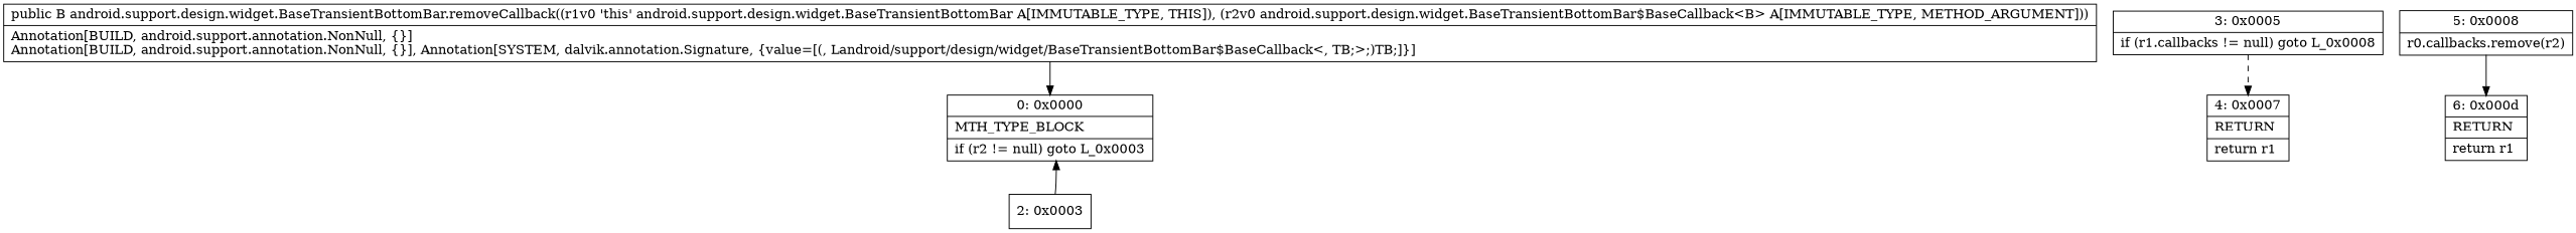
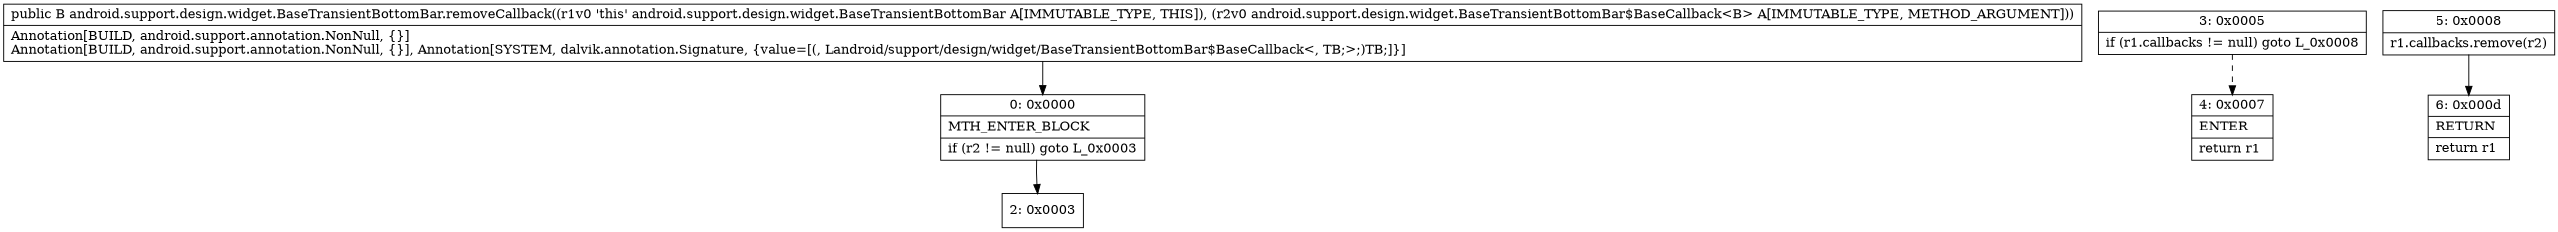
  digraph {
    node [shape=record]
-   n1 [label="{0\:\ 0x0000|MTH_TYPE_BLOCK\l|if (r2 != null) goto L_0x0003\l}"]
+   n1 [label="{0\:\ 0x0000|MTH_ENTER_BLOCK\l|if (r2 != null) goto L_0x0003\l}"]
    n2 [label="{2\:\ 0x0003}"]
    n3 [label="{3\:\ 0x0005|if (r1.callbacks != null) goto L_0x0008\l}"]
-   n4 [label="{4\:\ 0x0007|RETURN\l|return r1\l}"]
-   n5 [label="{5\:\ 0x0008|r0.callbacks.remove(r2)\l}"]
+   n4 [label="{4\:\ 0x0007|ENTER\l|return r1\l}"]
+   n5 [label="{5\:\ 0x0008|r1.callbacks.remove(r2)\l}"]
    n6 [label="{6\:\ 0x000d|RETURN\l|return r1\l}"]
    n7 [label="{public B android.support.design.widget.BaseTransientBottomBar.removeCallback((r1v0 'this' android.support.design.widget.BaseTransientBottomBar A[IMMUTABLE_TYPE, THIS]), (r2v0 android.support.design.widget.BaseTransientBottomBar$BaseCallback\<B\> A[IMMUTABLE_TYPE, METHOD_ARGUMENT]))  | Annotation[BUILD, android.support.annotation.NonNull, \{\}]\lAnnotation[BUILD, android.support.annotation.NonNull, \{\}], Annotation[SYSTEM, dalvik.annotation.Signature, \{value=[(, Landroid\/support\/design\/widget\/BaseTransientBottomBar$BaseCallback\<, TB;\>;)TB;]\}]\l}"]
-   n2 -> n1
+   n1 -> n2
    n3 -> n4 [style=dashed]
    n5 -> n6
    n7 -> n1
  }
